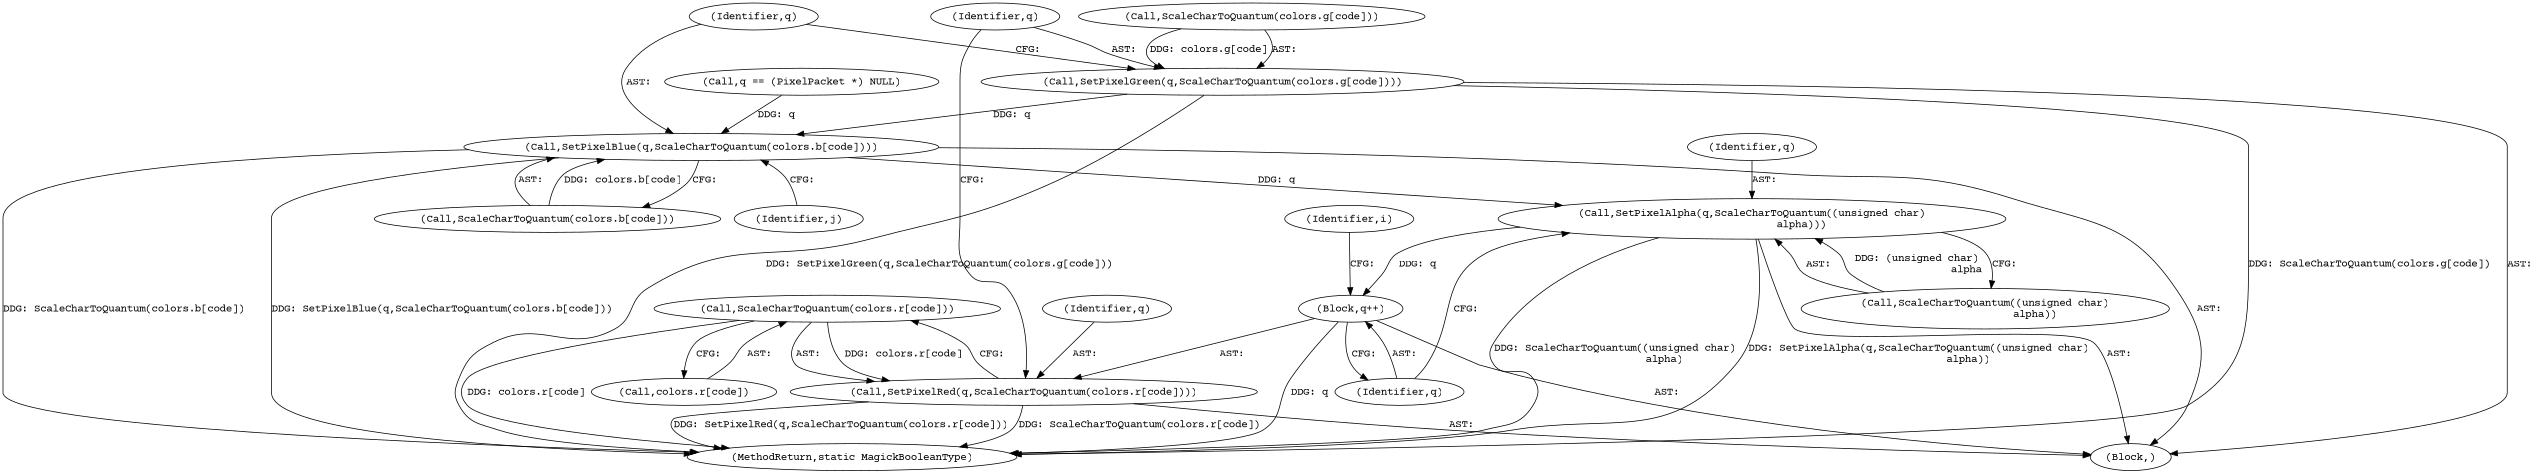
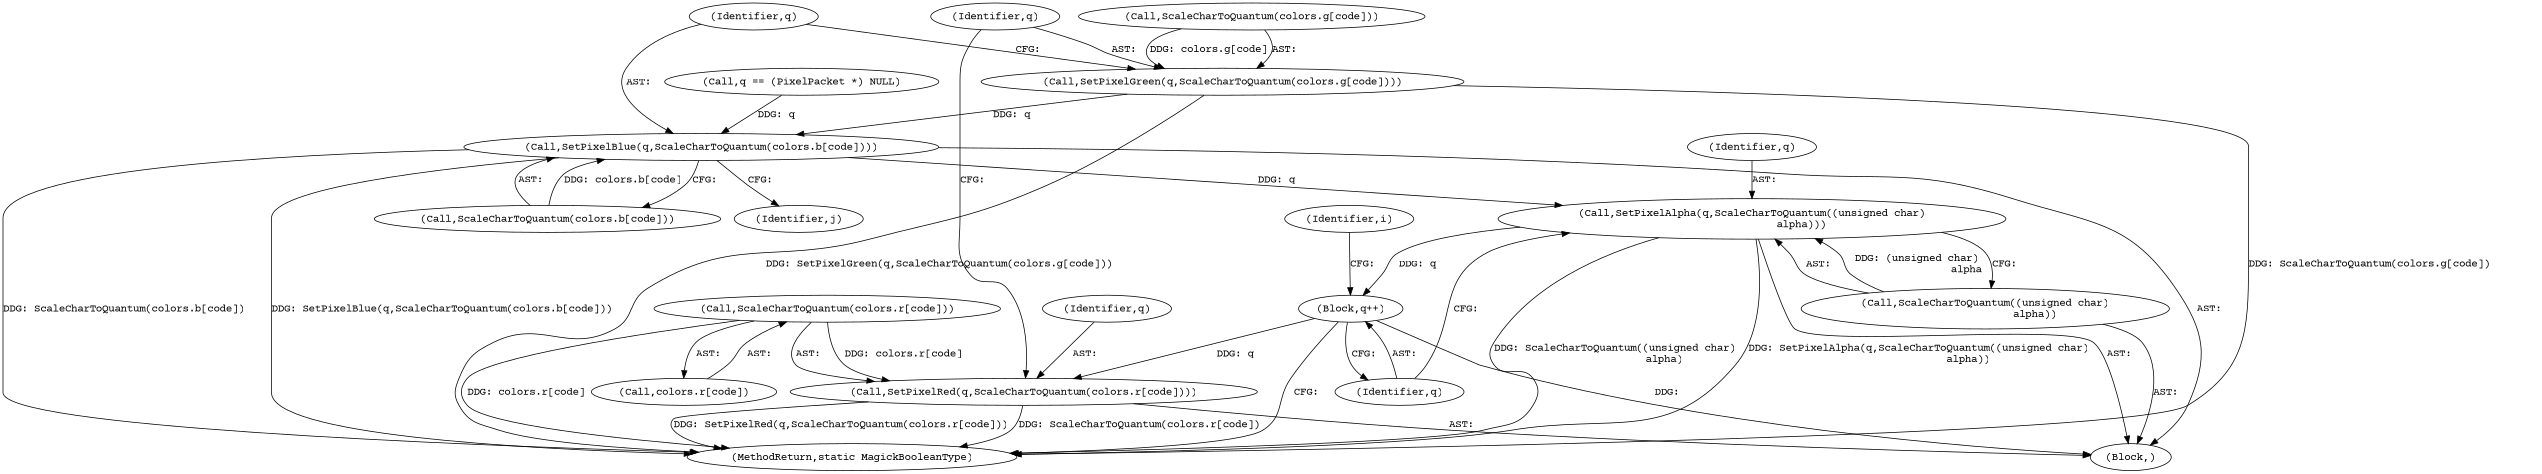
  digraph {
    fontname="Courier Prime"
    node [fontname="Courier Prime"]
    edge [fontname="Courier Prime"]
    n1 [label="(Call,ScaleCharToQuantum(colors.r[code]))"]
    n2 [label="(Call,SetPixelRed(q,ScaleCharToQuantum(colors.r[code])))"]
    n3 [label="(Call,colors.r[code])"]
    n4 [label="(MethodReturn,static MagickBooleanType)"]
    n5 [label="(Block,)"]
    n6 [label="(Call,SetPixelGreen(q,ScaleCharToQuantum(colors.g[code])))"]
    n7 [label="(Call,SetPixelBlue(q,ScaleCharToQuantum(colors.b[code])))"]
    n8 [label="(Call,SetPixelAlpha(q,ScaleCharToQuantum((unsigned char)\n                alpha)))"]
    n9 [label="(Call,ScaleCharToQuantum(colors.b[code]))"]
    n10 [label="(Call,ScaleCharToQuantum(colors.g[code]))"]
    n11 [label="(Block,q++)"]
    n12 [label="(Call,ScaleCharToQuantum((unsigned char)\n                alpha))"]
    n13 [label="(Identifier,q)"]
    n14 [label="(Identifier,q)"]
    n15 [label="(Identifier,i)"]
    n16 [label="(Identifier,q)"]
    n17 [label="(Call,q == (PixelPacket *) NULL)"]
    n18 [label="(Identifier,q)"]
    n19 [label="(Identifier,q)"]
    n20 [label="(Identifier,j)"]
    n1 -> n2 [label="AST: "]
    n1 -> n2 [label="DDG: colors.r[code]"]
-   n1 -> n3 [label="CFG: "]
+   n1 -> n3 [label="AST: "]
    n1 -> n4 [label="DDG: colors.r[code]"]
-   n2 -> n1 [label="CFG: "]
    n2 -> n4 [label="DDG: ScaleCharToQuantum(colors.r[code])"]
    n2 -> n4 [label="DDG: SetPixelRed(q,ScaleCharToQuantum(colors.r[code]))"]
    n2 -> n5 [label="AST: "]
    n3 -> n1 [label="AST: "]
    n6 -> n4 [label="DDG: SetPixelGreen(q,ScaleCharToQuantum(colors.g[code]))"]
    n6 -> n4 [label="DDG: ScaleCharToQuantum(colors.g[code])"]
-   n6 -> n5 [label="AST: "]
+   n12 -> n5 [label="AST: "]
    n6 -> n7 [label="DDG: q"]
    n7 -> n4 [label="DDG: ScaleCharToQuantum(colors.b[code])"]
    n7 -> n4 [label="DDG: SetPixelBlue(q,ScaleCharToQuantum(colors.b[code]))"]
    n7 -> n5 [label="AST: "]
    n7 -> n8 [label="DDG: q"]
    n7 -> n9 [label="CFG: "]
    n8 -> n4 [label="DDG: ScaleCharToQuantum((unsigned char)\n                alpha)"]
    n8 -> n4 [label="DDG: SetPixelAlpha(q,ScaleCharToQuantum((unsigned char)\n                alpha))"]
    n8 -> n5 [label="AST: "]
    n8 -> n11 [label="DDG: q"]
    n8 -> n12 [label="CFG: "]
    n9 -> n7 [label="AST: "]
    n9 -> n7 [label="DDG: colors.b[code]"]
    n10 -> n6 [label="AST: "]
    n10 -> n6 [label="DDG: colors.g[code]"]
-   n11 -> n2 [label="AST: "]
-   n11 -> n4 [label="DDG: q"]
-   n11 -> n5 [label="AST: "]
+   n11 -> n2 [label="DDG: q"]
+   n11 -> n4 [label="CFG: "]
+   n11 -> n5 [label="DDG: "]
    n11 -> n13 [label="CFG: "]
    n12 -> n8 [label="AST: "]
    n12 -> n8 [label="DDG: (unsigned char)\n                alpha"]
    n13 -> n8 [label="CFG: "]
    n13 -> n11 [label="AST: "]
    n14 -> n2 [label="AST: "]
    n15 -> n11 [label="CFG: "]
    n16 -> n2 [label="CFG: "]
    n16 -> n6 [label="AST: "]
    n17 -> n7 [label="DDG: q"]
    n18 -> n6 [label="CFG: "]
    n18 -> n7 [label="AST: "]
    n19 -> n8 [label="AST: "]
-   n20 -> n7 [label="CFG: "]
+   n7 -> n20 [label="CFG: "]
  }
